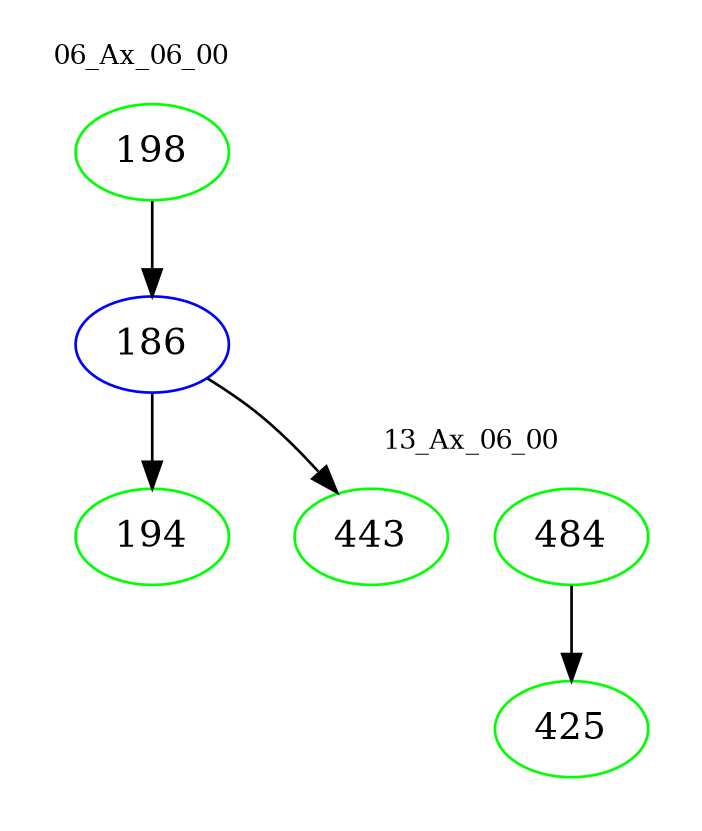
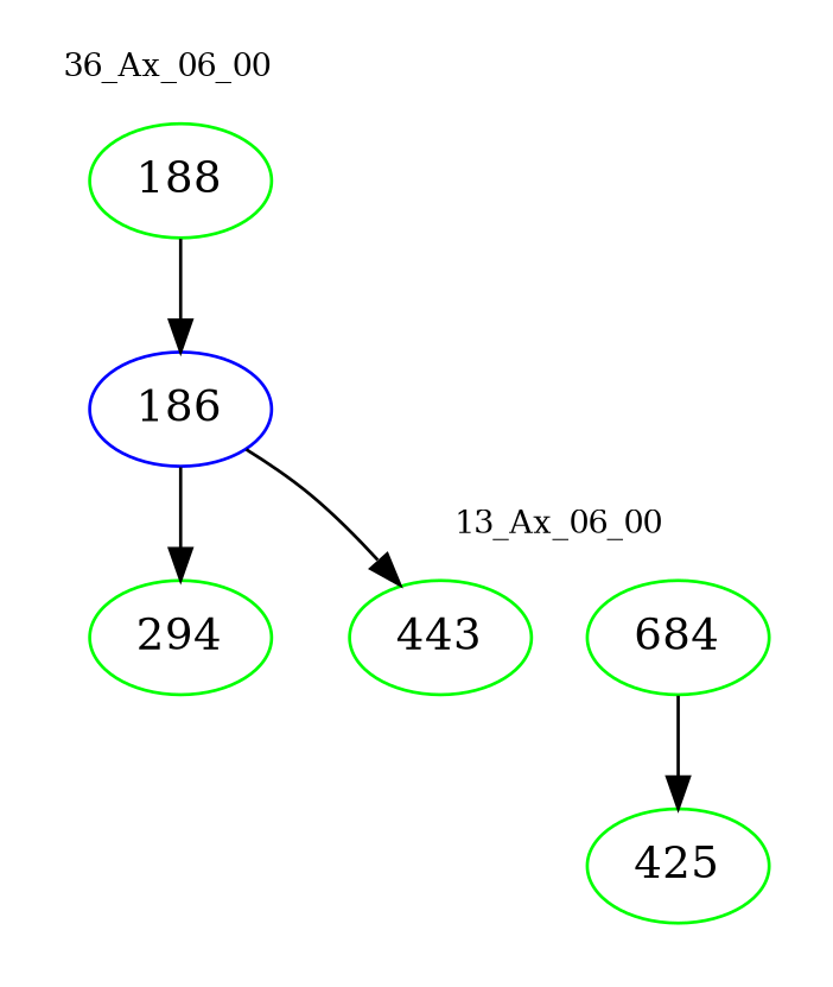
  digraph {
    node [color=green]
    edge [color=black]
-   n1 [label=484]
+   n1 [label=684]
    n2 [label=425]
    n3 [label=443]
-   n4 [label=198]
+   n4 [label=188]
    n5 [color=blue label=186]
-   n6 [label=194]
+   n6 [label=294]
    subgraph cluster_1 {
      color=white
      fontsize=10
      label="13_Ax_06_00"
      n1
      n2
      n3
    }
    subgraph cluster_2 {
      color=white
      fontsize=10
-     label="06_Ax_06_00"
+     label="36_Ax_06_00"
      n4
      n5
      n6
    }
    n1 -> n2
    n4 -> n5
    n5 -> n3
    n5 -> n6
  }
